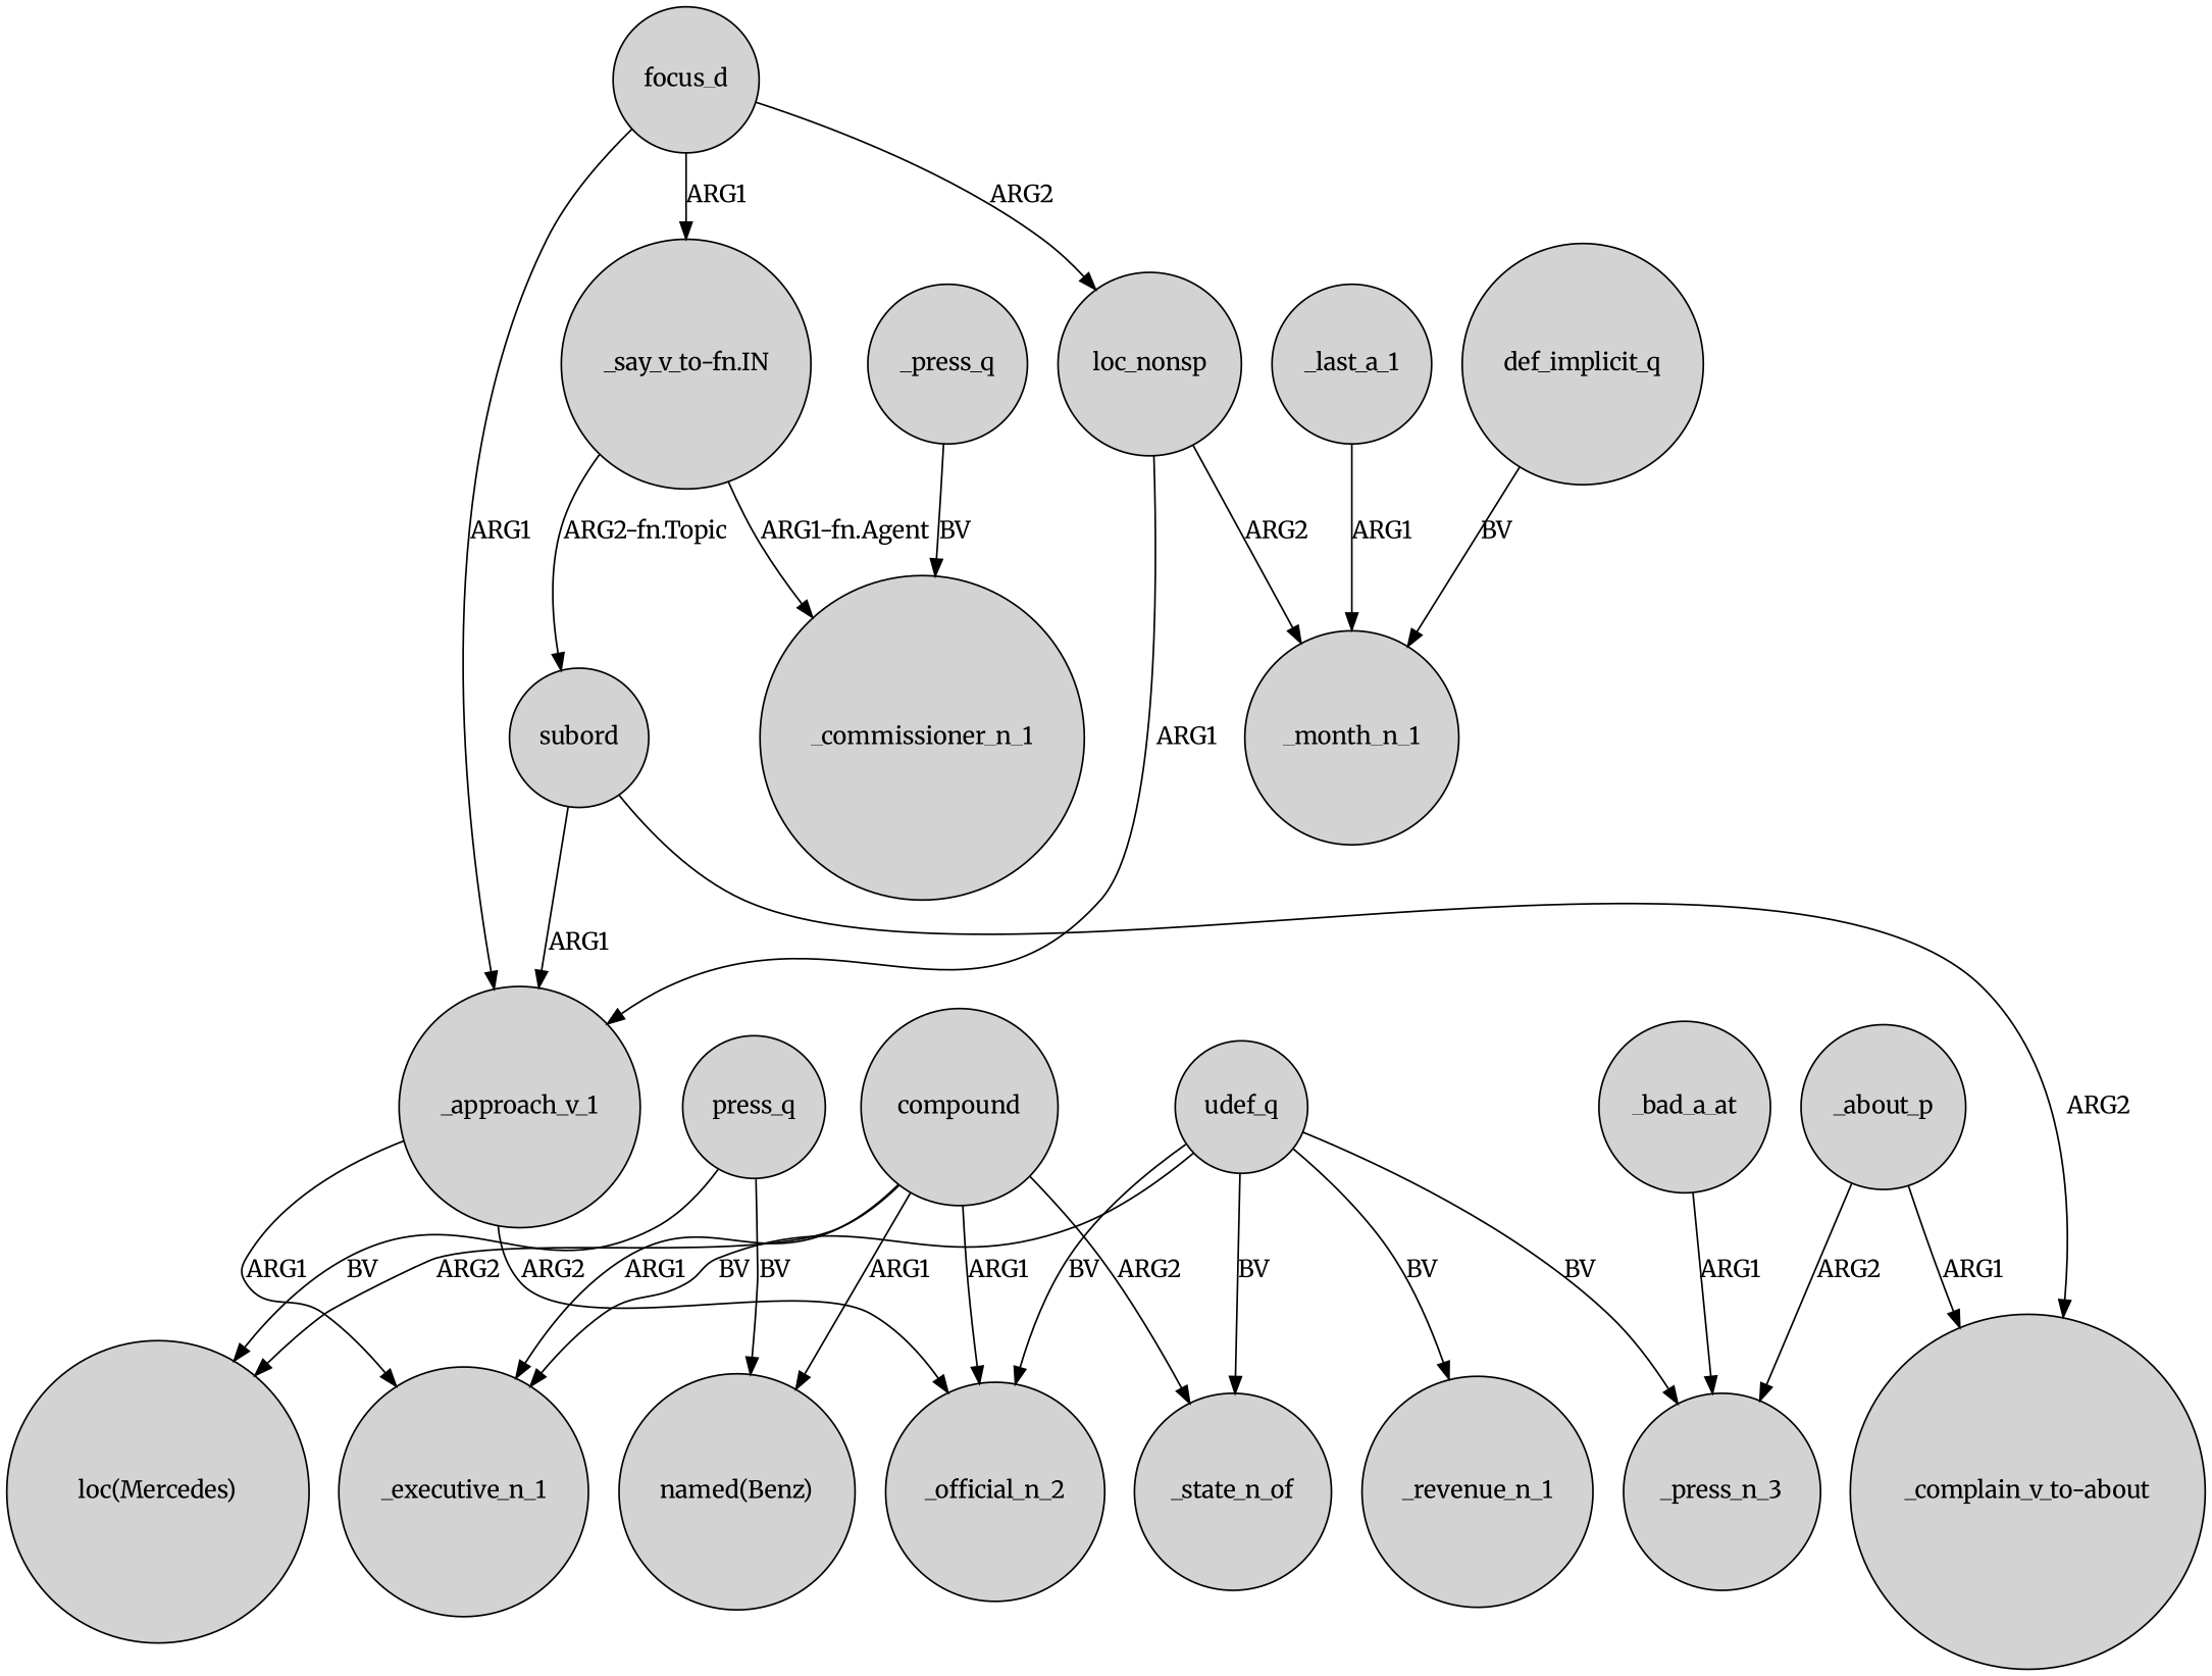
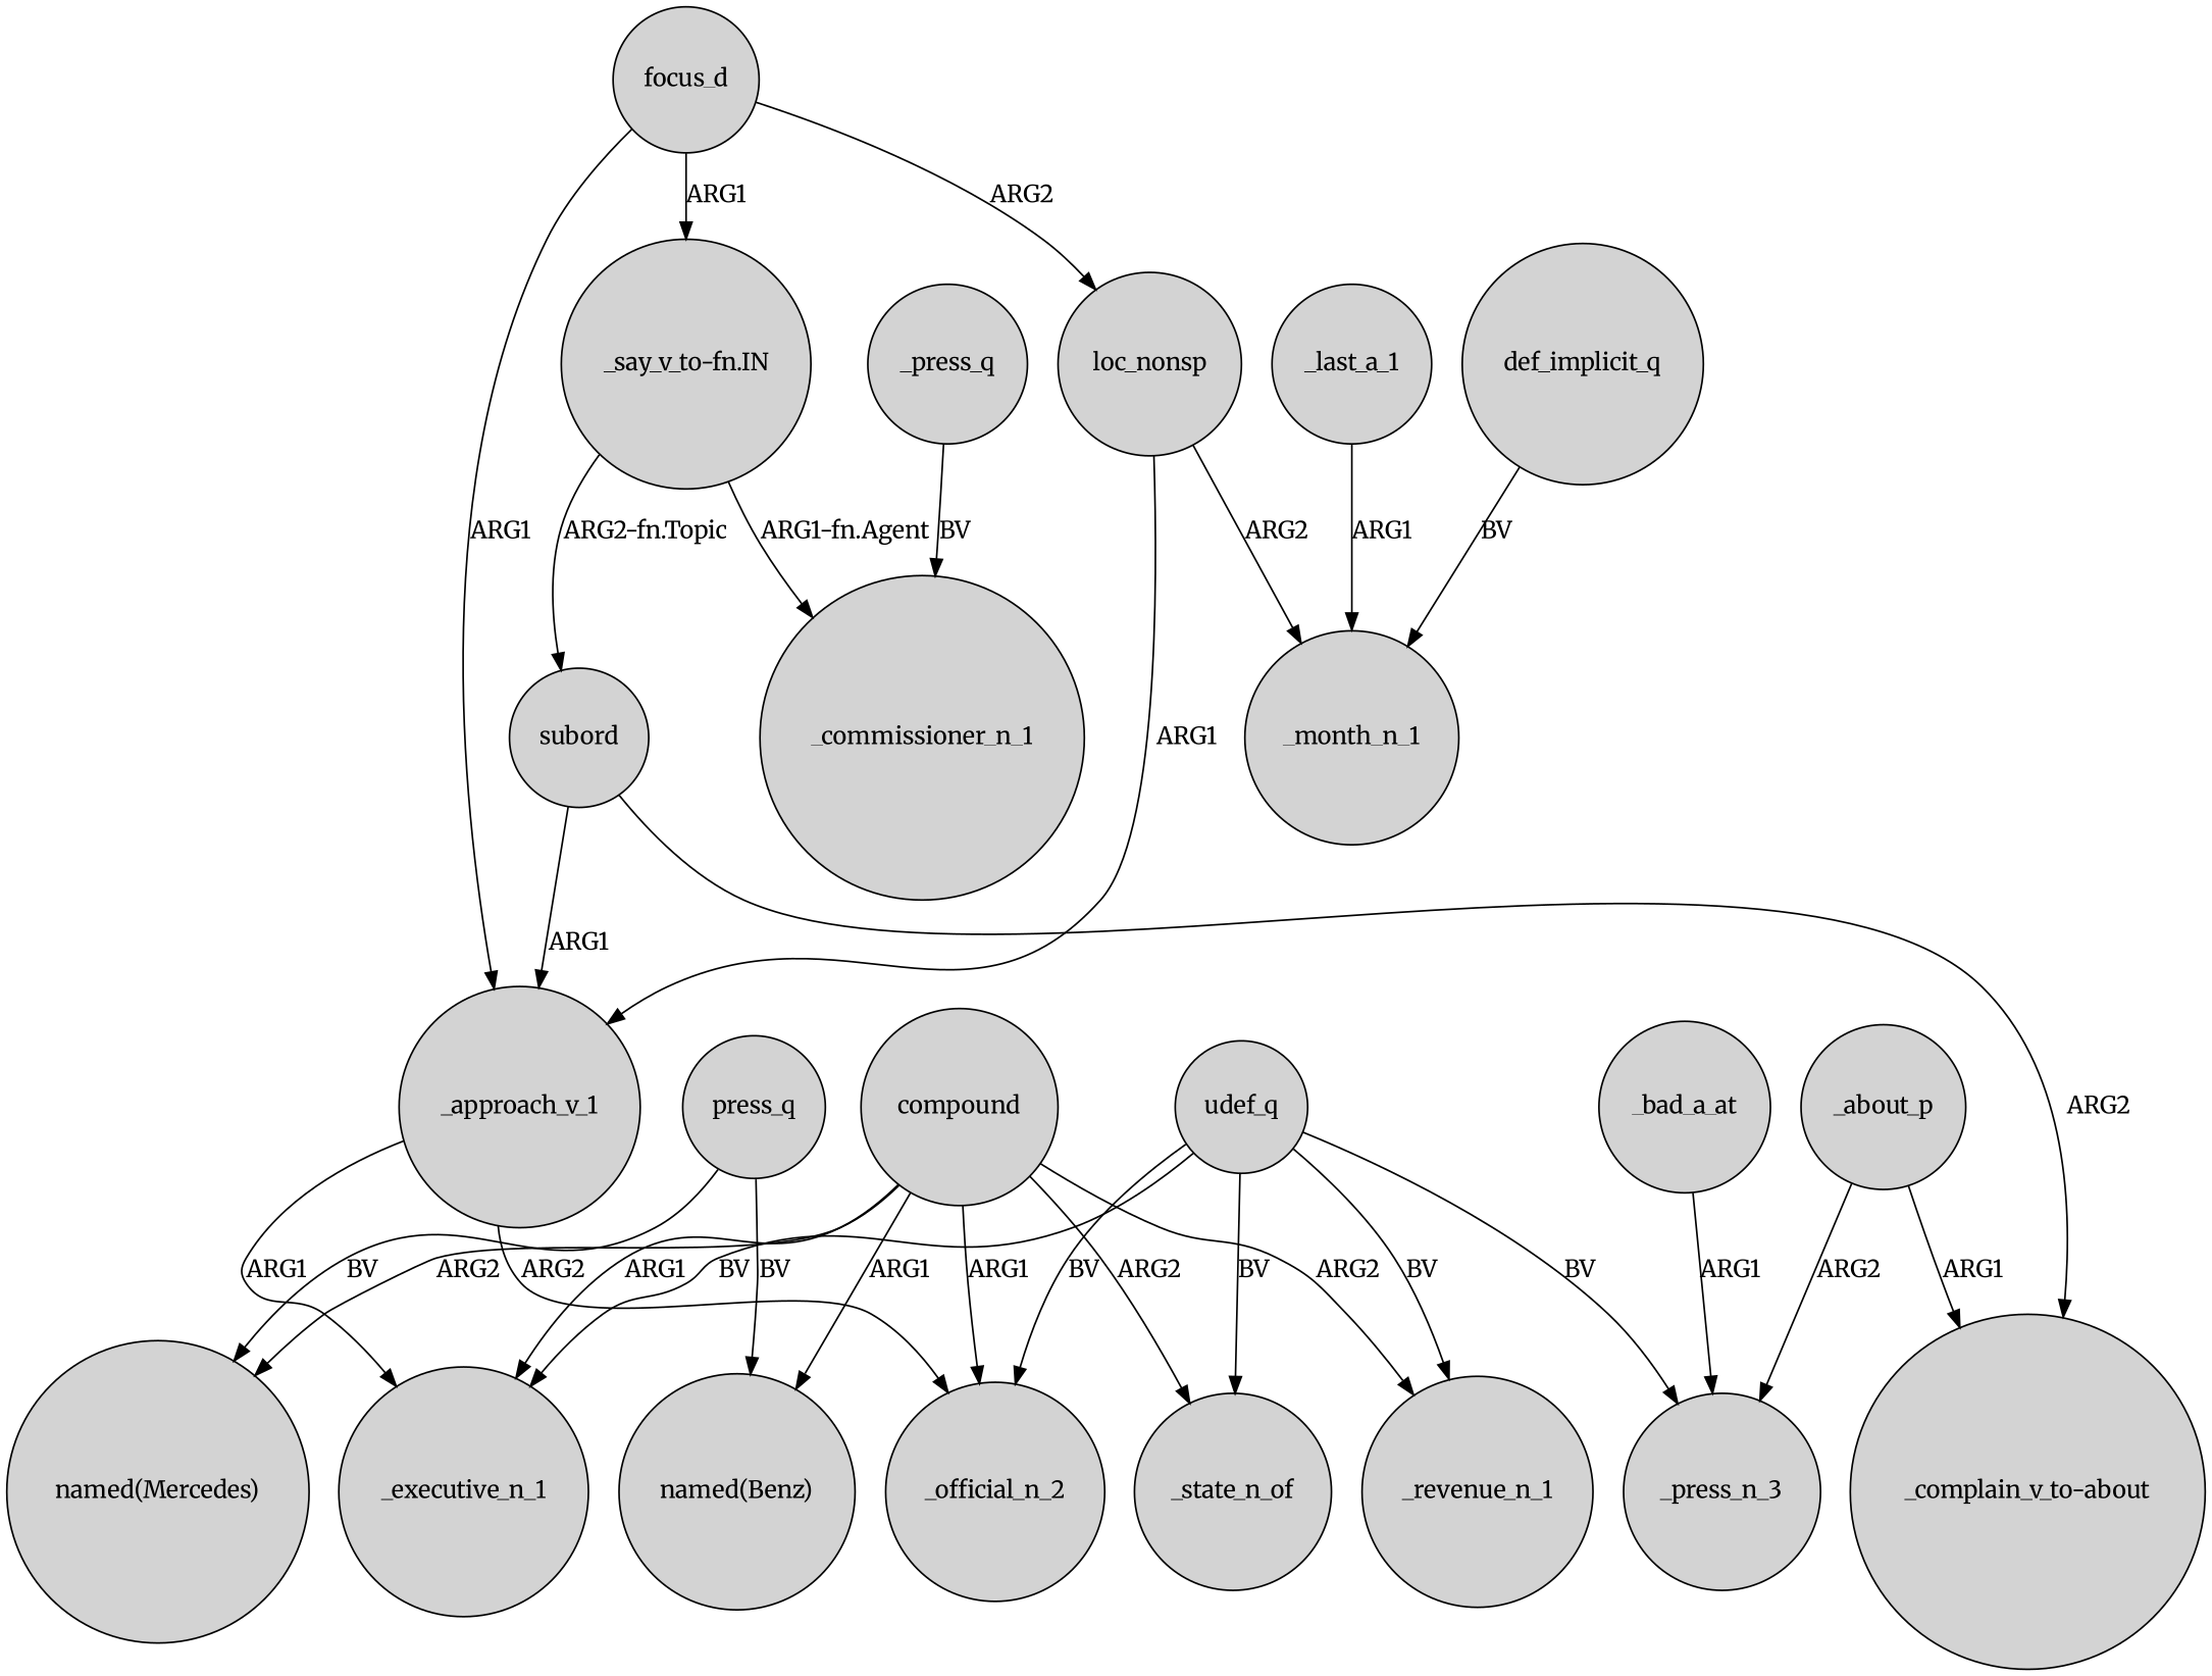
  digraph {
    fontname=Merriweather
    node [fontname=Merriweather shape=circle style=filled]
    edge [fontname=Merriweather]
    focus_d
    loc_nonsp
    "_say_v_to-fn.IN"
    _approach_v_1
    _month_n_1
    _commissioner_n_1
    subord
    _executive_n_1
    n9 [label=_official_n_2]
    def_implicit_q
    n11 [label=press_q]
-   "named(Mercedes)" [label="loc(Mercedes)"]
+   "named(Mercedes)"
    "named(Benz)"
    n14 [label=_press_n_3]
    udef_q
    _state_n_of
    _revenue_n_1
    "_complain_v_to-about"
    compound
    _about_p
    n21 [label=_press_q]
    _bad_a_at
    _last_a_1
    focus_d -> loc_nonsp [label=ARG2]
    focus_d -> "_say_v_to-fn.IN" [label=ARG1]
    focus_d -> _approach_v_1 [label=ARG1]
    loc_nonsp -> _approach_v_1 [label=ARG1]
    loc_nonsp -> _month_n_1 [label=ARG2]
    "_say_v_to-fn.IN" -> _commissioner_n_1 [label="ARG1-fn.Agent"]
    "_say_v_to-fn.IN" -> subord [label="ARG2-fn.Topic"]
    _approach_v_1 -> _executive_n_1 [label=ARG1]
    _approach_v_1 -> n9 [label=ARG2]
    subord -> _approach_v_1 [label=ARG1]
    subord -> "_complain_v_to-about" [label=ARG2]
    def_implicit_q -> _month_n_1 [label=BV]
    n11 -> "named(Mercedes)" [label=BV]
    n11 -> "named(Benz)" [label=BV]
    udef_q -> _executive_n_1 [label=BV]
    udef_q -> n9 [label=BV]
    udef_q -> n14 [label=BV]
    udef_q -> _state_n_of [label=BV]
    udef_q -> _revenue_n_1 [label=BV]
    compound -> _executive_n_1 [label=ARG1]
    compound -> n9 [label=ARG1]
    compound -> "named(Mercedes)" [label=ARG2]
    compound -> "named(Benz)" [label=ARG1]
    compound -> _state_n_of [label=ARG2]
+   compound -> _revenue_n_1 [label=ARG2]
    _about_p -> n14 [label=ARG2]
    _about_p -> "_complain_v_to-about" [label=ARG1]
    n21 -> _commissioner_n_1 [label=BV]
    _bad_a_at -> n14 [label=ARG1]
    _last_a_1 -> _month_n_1 [label=ARG1]
  }
